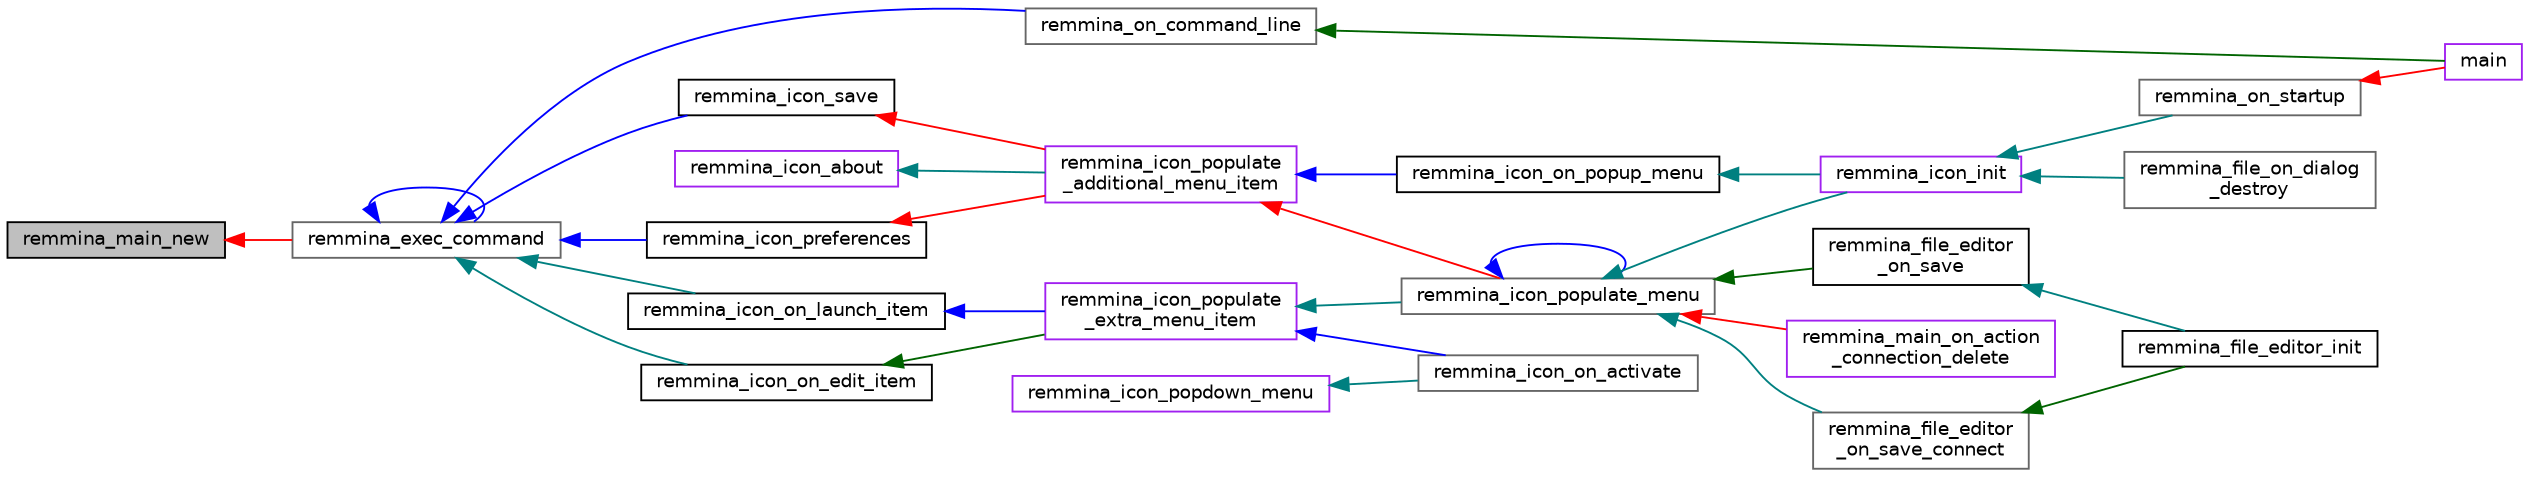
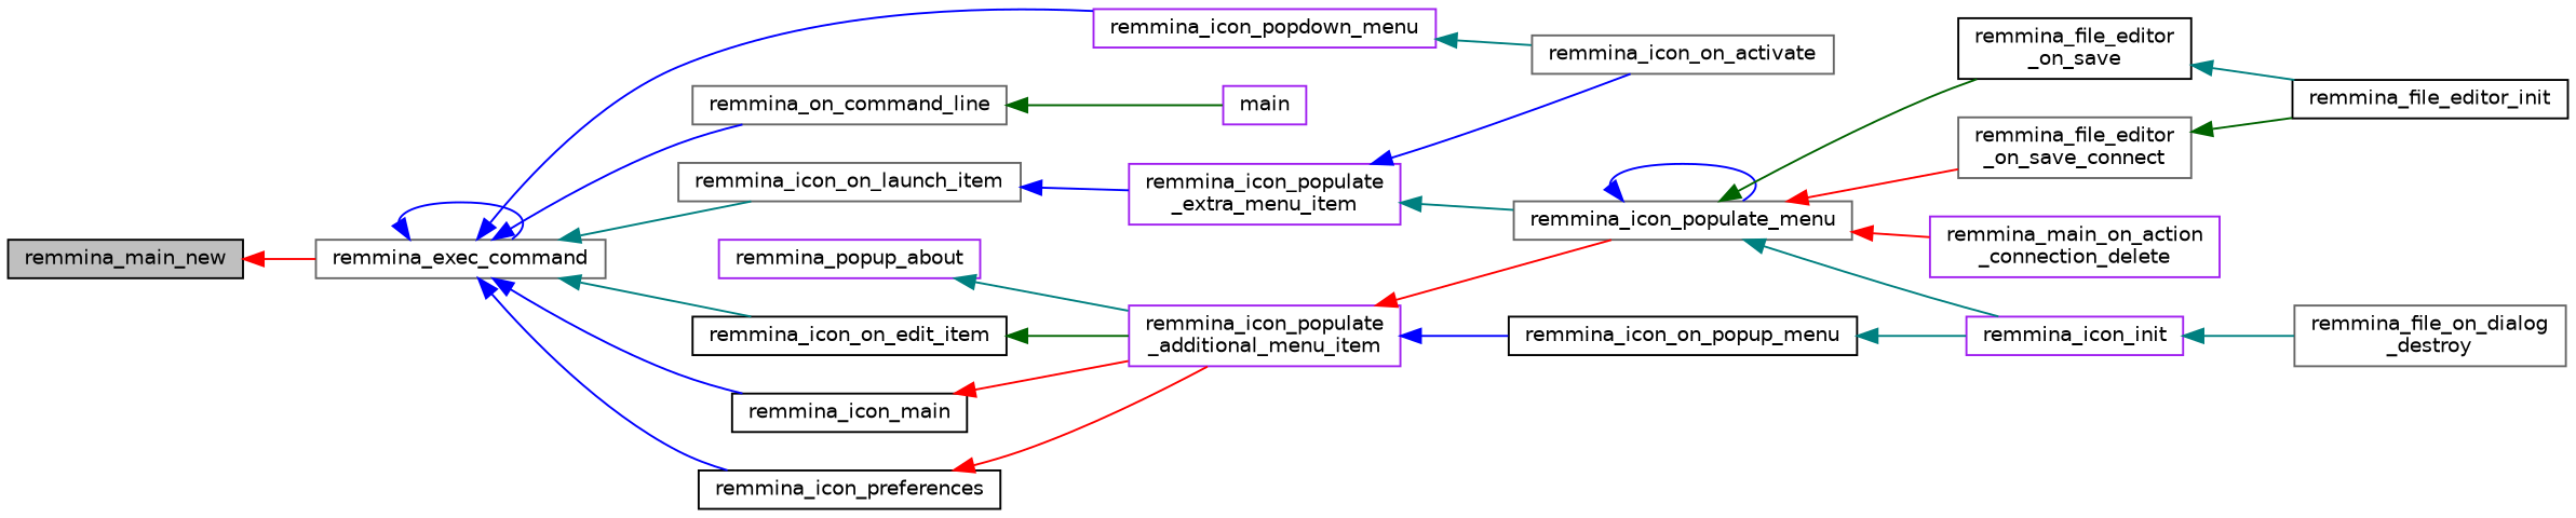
  digraph {
    fontname="DejaVu Sans"
    rankdir=LR
    node [color=black fillcolor=white fontname="DejaVu Sans" fontsize=10 shape=record style=filled]
    edge [color=teal dir=back fontname="DejaVu Sans" fontsize=10 labelfontname=Helvetica labelfontsize=10 style=solid]
    n1 [fillcolor=grey75 fontcolor=black height=0.2 label=remmina_main_new width=0.4]
    n2 [color=gray40 height=0.2 label=remmina_exec_command width=0.4]
    n3 [color=gray40 height=0.2 label=remmina_on_command_line width=0.4]
-   n4 [height=0.2 label=remmina_icon_save width=0.4]
+   n4 [height=0.2 label=remmina_icon_main width=0.4]
    n5 [height=0.2 label=remmina_icon_preferences width=0.4]
-   n6 [height=0.2 label=remmina_icon_on_launch_item width=0.4]
+   n6 [color=gray40 height=0.2 label=remmina_icon_on_launch_item width=0.4]
    n7 [height=0.2 label=remmina_icon_on_edit_item width=0.4]
    n8 [color=purple height=0.2 label=remmina_icon_popdown_menu width=0.4]
    n9 [color=purple height=0.2 label=main width=0.4]
    n10 [color=purple height=0.2 label="remmina_icon_populate\l_additional_menu_item" width=0.4]
-   n11 [color=purple height=0.2 label=remmina_icon_about width=0.4]
+   n11 [color=purple height=0.2 label=remmina_popup_about width=0.4]
    n12 [color=purple height=0.2 label="remmina_icon_populate\l_extra_menu_item" width=0.4]
    n13 [color=gray40 height=0.2 label=remmina_icon_on_activate width=0.4]
    n14 [color=gray40 height=0.2 label=remmina_icon_populate_menu width=0.4]
    n15 [height=0.2 label=remmina_icon_on_popup_menu width=0.4]
    n16 [height=0.2 label="remmina_file_editor\l_on_save" width=0.4]
    n17 [color=gray40 height=0.2 label="remmina_file_editor\l_on_save_connect" width=0.4]
    n18 [color=purple height=0.2 label=remmina_icon_init width=0.4]
    n19 [color=purple height=0.2 label="remmina_main_on_action\l_connection_delete" width=0.4]
    n20 [height=0.2 label=remmina_file_editor_init width=0.4]
-   n21 [color=gray40 height=0.2 label=remmina_on_startup width=0.4]
    n22 [color=gray40 height=0.2 label="remmina_file_on_dialog\l_destroy" width=0.4]
    n1 -> n2 [color=red]
    n2 -> n2 [color=blue]
    n2 -> n3 [color=blue]
    n2 -> n4 [color=blue]
    n2 -> n5 [color=blue]
    n2 -> n6
    n2 -> n7
+   n2 -> n8 [color=blue]
    n3 -> n9 [color=darkgreen]
    n4 -> n10 [color=red]
    n5 -> n10 [color=red]
    n6 -> n12 [color=blue]
-   n7 -> n12 [color=darkgreen]
+   n7 -> n10 [color=darkgreen]
    n8 -> n13
    n10 -> n14 [color=red]
    n10 -> n15 [color=blue]
    n11 -> n10
    n12 -> n13 [color=blue]
    n12 -> n14
    n14 -> n14 [color=blue]
    n14 -> n16 [color=darkgreen]
-   n14 -> n17
+   n14 -> n17 [color=red]
    n14 -> n18
    n14 -> n19 [color=red]
    n15 -> n18
    n16 -> n20
    n17 -> n20 [color=darkgreen]
-   n18 -> n21
    n18 -> n22
-   n21 -> n9 [color=red]
  }
